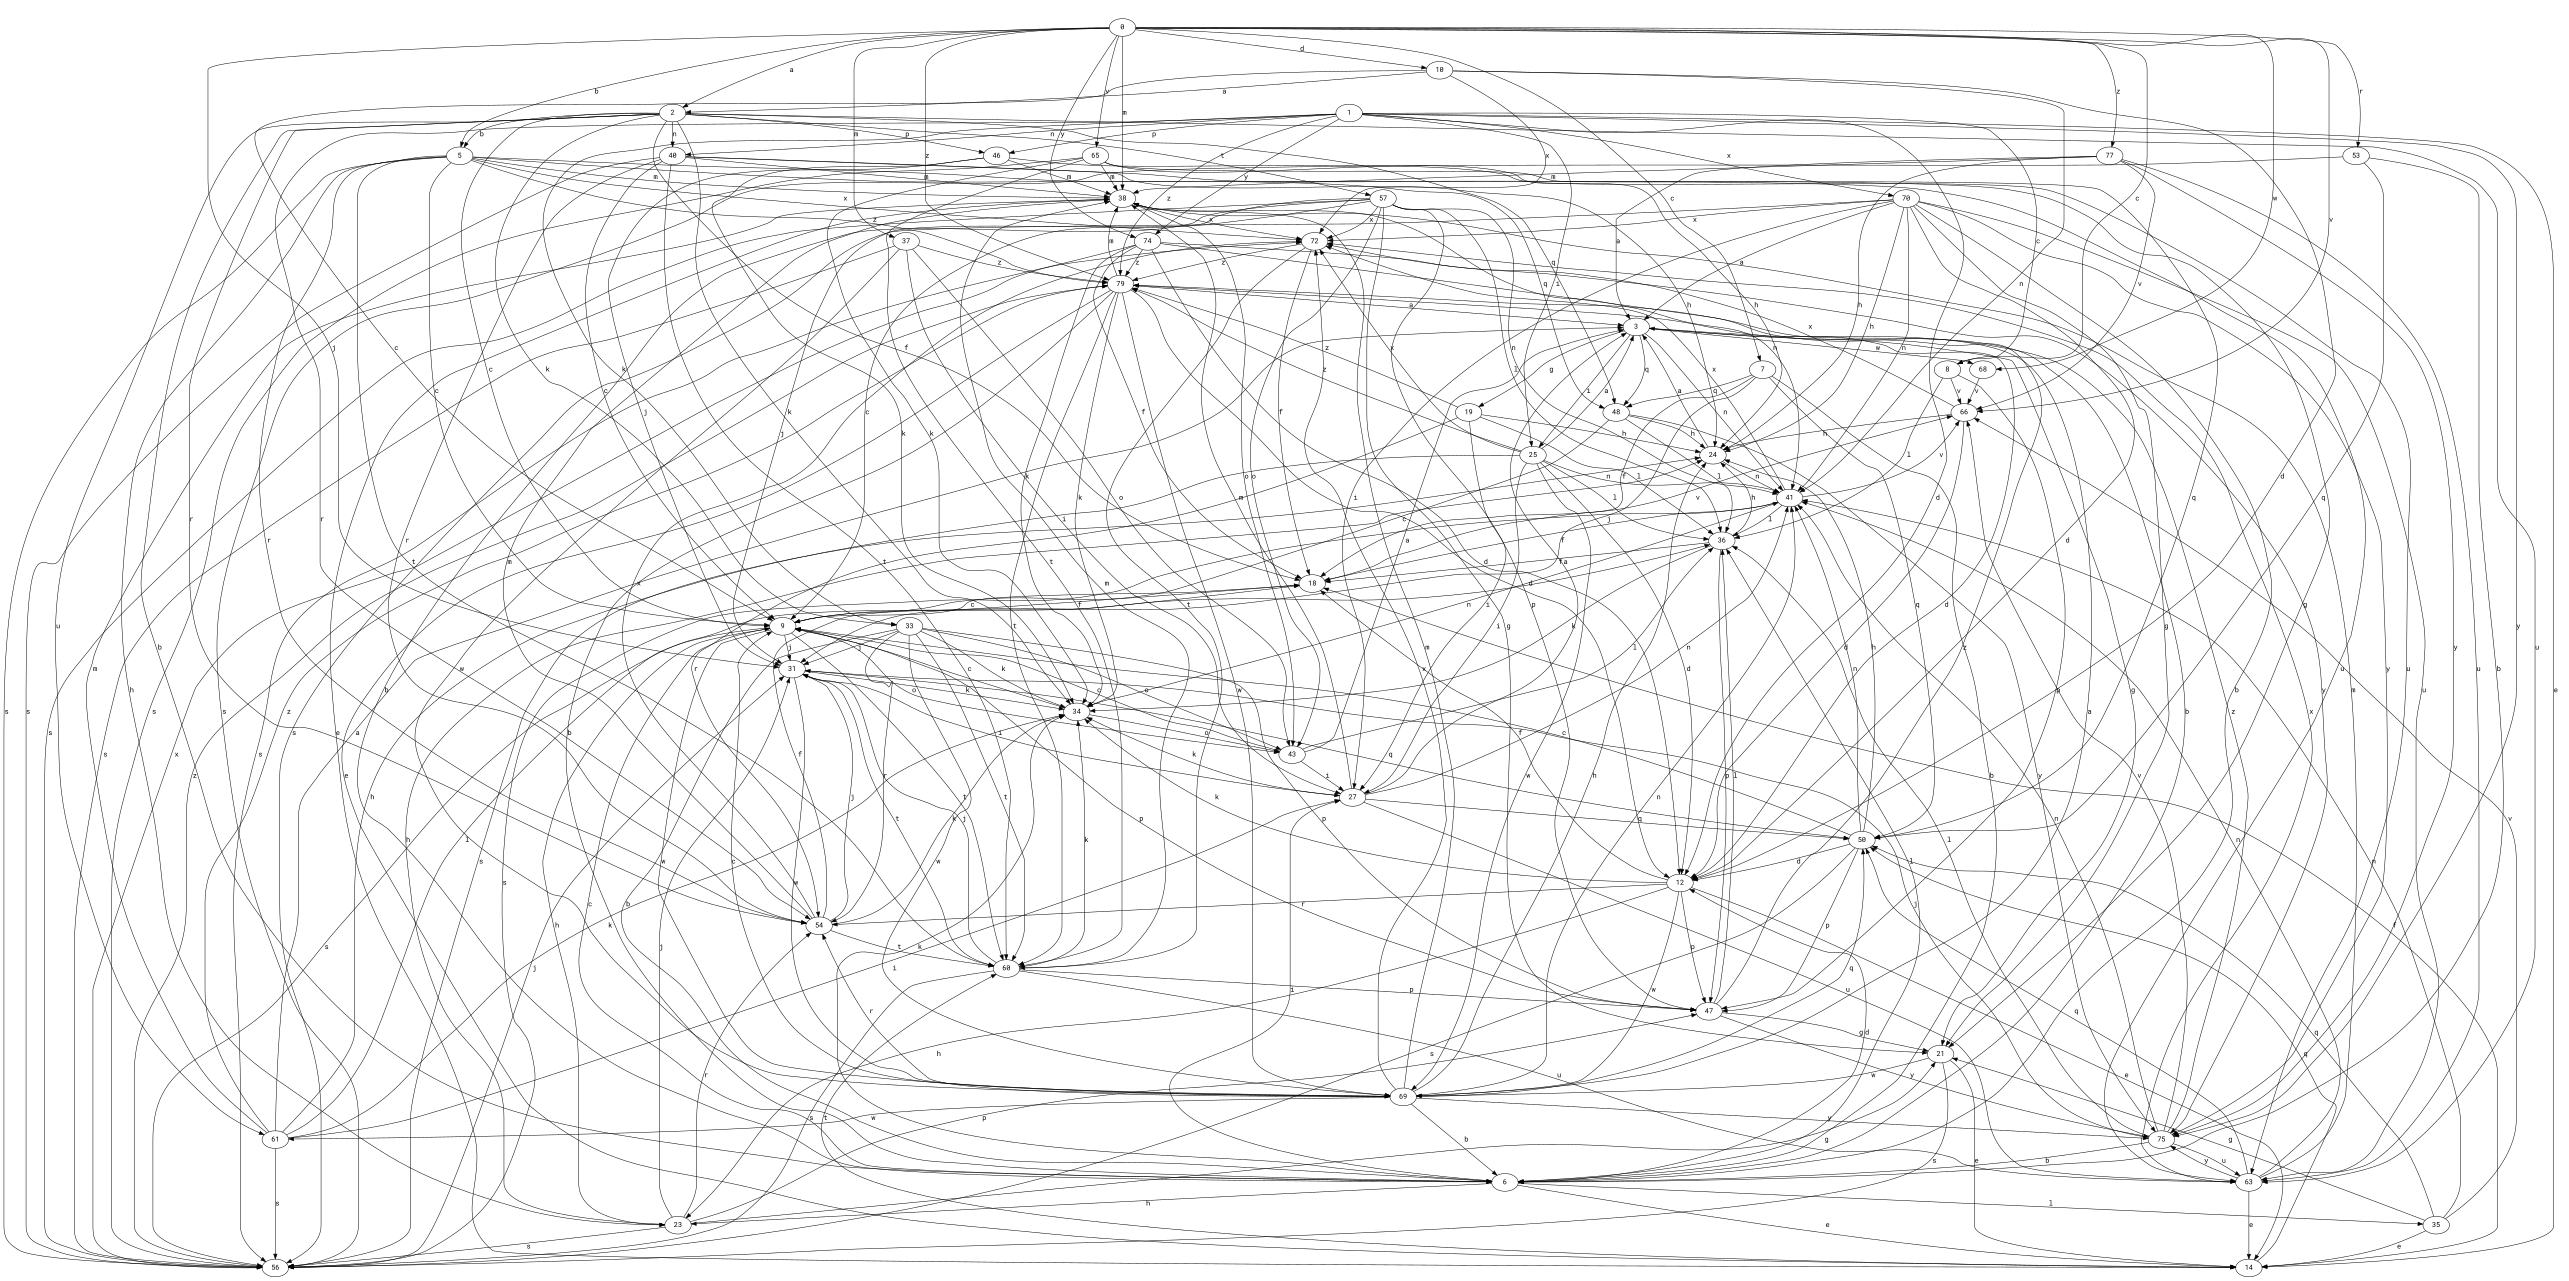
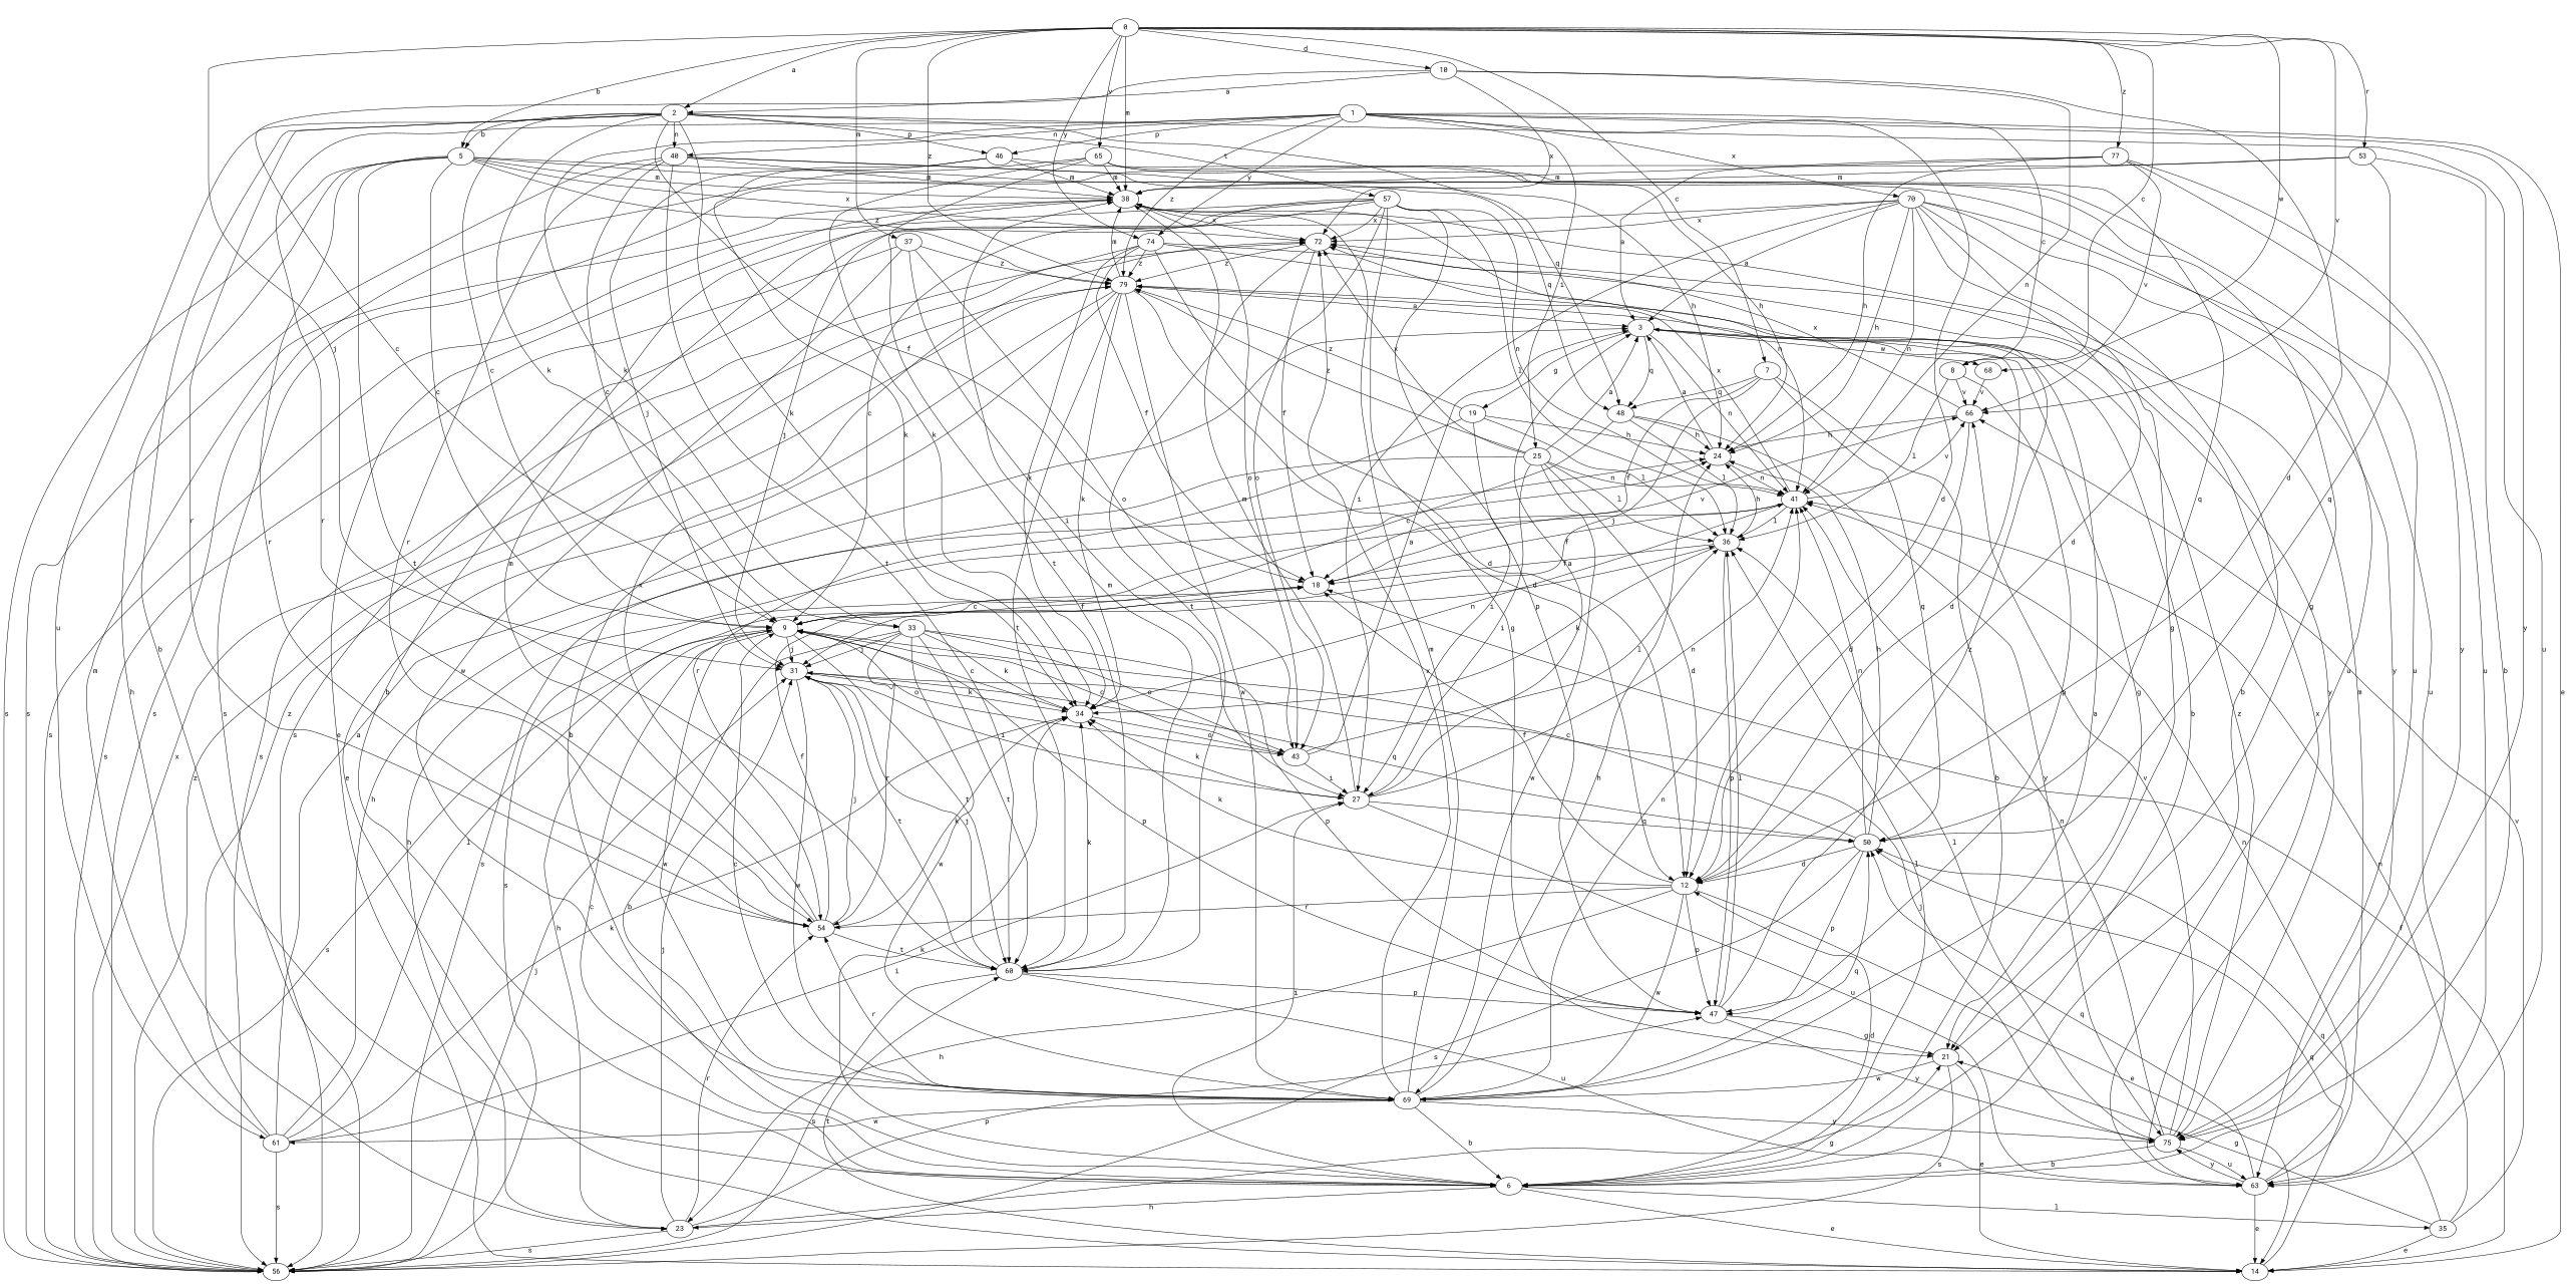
  strict digraph {
    fontname="Roboto Mono"
    node [fontname="Roboto Mono"]
    edge [fontname="Roboto Mono"]
    0
    2
    5
    7
    8
    10
    31
    37
    38
    53
    65
    66
    68
    74
    77
    79
    48
    33
    40
    46
    54
    6
    9
    18
    34
    57
    61
    63
    23
    56
    60
    72
    50
    36
    47
    12
    41
    27
    69
    43
    14
    75
    24
    3
    1
    25
    70
    21
    35
    19
    0 -> 2 [label=a]
    0 -> 5 [label=b]
    0 -> 7 [label=c]
    0 -> 8 [label=c]
    0 -> 10 [label=d]
    0 -> 31 [label=j]
    0 -> 37 [label=m]
    0 -> 38 [label=m]
    0 -> 53 [label=r]
    0 -> 65 [label=v]
    0 -> 66 [label=v]
    0 -> 68 [label=w]
    0 -> 74 [label=y]
    0 -> 77 [label=z]
    0 -> 79 [label=z]
    2 -> 5 [label=b]
    2 -> 48 [label=q]
    2 -> 33 [label=k]
    2 -> 40 [label=n]
    2 -> 46 [label=p]
    2 -> 54 [label=r]
    2 -> 6 [label=b]
    2 -> 9 [label=c]
    2 -> 18 [label=f]
    2 -> 34 [label=k]
    2 -> 57 [label=t]
    2 -> 61 [label=u]
    2 -> 63 [label=u]
    5 -> 38 [label=m]
    5 -> 79 [label=z]
    5 -> 48 [label=q]
    5 -> 54 [label=r]
    5 -> 9 [label=c]
    5 -> 63 [label=u]
    5 -> 23 [label=h]
    5 -> 56 [label=s]
    5 -> 60 [label=t]
    5 -> 72 [label=x]
    7 -> 31 [label=j]
    7 -> 48 [label=q]
    7 -> 6 [label=b]
    7 -> 18 [label=f]
    7 -> 50 [label=q]
    8 -> 66 [label=v]
    8 -> 36 [label=l]
    8 -> 47 [label=p]
    10 -> 2 [label=a]
    10 -> 9 [label=c]
    10 -> 72 [label=x]
    10 -> 12 [label=d]
    10 -> 41 [label=n]
    31 -> 34 [label=k]
    31 -> 60 [label=t]
    31 -> 50 [label=q]
    31 -> 27 [label=i]
    31 -> 69 [label=w]
    37 -> 79 [label=z]
    37 -> 56 [label=s]
    37 -> 27 [label=i]
    37 -> 69 [label=w]
    37 -> 43 [label=o]
    38 -> 72 [label=x]
    38 -> 41 [label=n]
    38 -> 43 [label=o]
    38 -> 14 [label=e]
+   53 -> 38 [label=m]
    53 -> 6 [label=b]
    53 -> 56 [label=s]
    53 -> 50 [label=q]
    65 -> 38 [label=m]
    65 -> 34 [label=k]
    65 -> 56 [label=s]
    65 -> 60 [label=t]
    65 -> 50 [label=q]
    65 -> 24 [label=h]
    66 -> 72 [label=x]
    66 -> 12 [label=d]
    66 -> 24 [label=h]
    68 -> 66 [label=v]
    74 -> 79 [label=z]
    74 -> 6 [label=b]
    74 -> 18 [label=f]
    74 -> 34 [label=k]
    74 -> 56 [label=s]
    74 -> 12 [label=d]
    74 -> 75 [label=y]
    77 -> 38 [label=m]
    77 -> 66 [label=v]
    77 -> 63 [label=u]
    77 -> 75 [label=y]
    77 -> 24 [label=h]
    77 -> 3 [label=a]
    79 -> 38 [label=m]
    79 -> 6 [label=b]
    79 -> 34 [label=k]
    79 -> 60 [label=t]
    79 -> 12 [label=d]
    79 -> 69 [label=w]
    79 -> 14 [label=e]
    79 -> 3 [label=a]
    48 -> 9 [label=c]
    48 -> 36 [label=l]
    48 -> 75 [label=y]
    48 -> 24 [label=h]
    33 -> 31 [label=j]
    33 -> 54 [label=r]
    33 -> 6 [label=b]
    33 -> 34 [label=k]
    33 -> 60 [label=t]
    33 -> 47 [label=p]
    33 -> 69 [label=w]
    33 -> 43 [label=o]
    40 -> 38 [label=m]
    40 -> 54 [label=r]
    40 -> 9 [label=c]
    40 -> 56 [label=s]
    40 -> 60 [label=t]
    40 -> 24 [label=h]
    40 -> 21 [label=g]
    46 -> 31 [label=j]
    46 -> 38 [label=m]
    46 -> 34 [label=k]
    46 -> 63 [label=u]
    54 -> 31 [label=j]
    54 -> 38 [label=m]
    54 -> 18 [label=f]
    54 -> 34 [label=k]
    54 -> 60 [label=t]
    54 -> 72 [label=x]
    6 -> 9 [label=c]
    6 -> 34 [label=k]
    6 -> 23 [label=h]
    6 -> 36 [label=l]
    6 -> 12 [label=d]
    6 -> 27 [label=i]
    6 -> 14 [label=e]
    6 -> 35 [label=l]
    9 -> 31 [label=j]
    9 -> 18 [label=f]
    9 -> 23 [label=h]
    9 -> 56 [label=s]
    9 -> 60 [label=t]
    9 -> 47 [label=p]
    9 -> 69 [label=w]
    9 -> 43 [label=o]
    18 -> 66 [label=v]
    18 -> 9 [label=c]
    34 -> 9 [label=c]
    34 -> 41 [label=n]
    34 -> 43 [label=o]
    57 -> 31 [label=j]
    57 -> 6 [label=b]
    57 -> 9 [label=c]
    57 -> 56 [label=s]
    57 -> 72 [label=x]
    57 -> 36 [label=l]
    57 -> 47 [label=p]
    57 -> 41 [label=n]
    57 -> 43 [label=o]
    57 -> 21 [label=g]
    61 -> 38 [label=m]
    61 -> 79 [label=z]
    61 -> 34 [label=k]
    61 -> 56 [label=s]
    61 -> 36 [label=l]
    61 -> 27 [label=i]
    61 -> 24 [label=h]
    61 -> 3 [label=a]
    63 -> 38 [label=m]
    63 -> 72 [label=x]
    63 -> 50 [label=q]
    63 -> 41 [label=n]
    63 -> 14 [label=e]
    63 -> 75 [label=y]
    23 -> 31 [label=j]
    23 -> 54 [label=r]
    23 -> 56 [label=s]
    23 -> 47 [label=p]
    23 -> 24 [label=h]
    23 -> 21 [label=g]
    56 -> 31 [label=j]
    56 -> 79 [label=z]
    56 -> 72 [label=x]
    60 -> 31 [label=j]
    60 -> 38 [label=m]
    60 -> 34 [label=k]
    60 -> 63 [label=u]
    60 -> 56 [label=s]
    60 -> 47 [label=p]
    72 -> 79 [label=z]
    72 -> 18 [label=f]
    72 -> 60 [label=t]
    50 -> 9 [label=c]
    50 -> 56 [label=s]
    50 -> 47 [label=p]
    50 -> 12 [label=d]
    50 -> 41 [label=n]
    50 -> 24 [label=h]
    36 -> 18 [label=f]
    36 -> 34 [label=k]
    36 -> 47 [label=p]
    36 -> 24 [label=h]
    47 -> 79 [label=z]
    47 -> 36 [label=l]
    47 -> 75 [label=y]
    47 -> 21 [label=g]
    12 -> 54 [label=r]
    12 -> 18 [label=f]
    12 -> 34 [label=k]
    12 -> 23 [label=h]
    12 -> 47 [label=p]
    12 -> 69 [label=w]
    12 -> 14 [label=e]
    41 -> 66 [label=v]
    41 -> 18 [label=f]
    41 -> 56 [label=s]
    41 -> 72 [label=x]
    41 -> 36 [label=l]
    27 -> 38 [label=m]
    27 -> 34 [label=k]
    27 -> 63 [label=u]
    27 -> 50 [label=q]
    27 -> 41 [label=n]
    27 -> 3 [label=a]
    69 -> 38 [label=m]
    69 -> 54 [label=r]
    69 -> 6 [label=b]
    69 -> 9 [label=c]
    69 -> 61 [label=w]
    69 -> 72 [label=x]
    69 -> 50 [label=q]
    69 -> 41 [label=n]
    69 -> 75 [label=y]
    69 -> 24 [label=h]
    69 -> 3 [label=a]
    43 -> 9 [label=c]
    43 -> 36 [label=l]
    43 -> 27 [label=i]
    43 -> 3 [label=a]
    14 -> 18 [label=f]
    14 -> 60 [label=t]
    14 -> 50 [label=q]
    75 -> 31 [label=j]
    75 -> 66 [label=v]
    75 -> 79 [label=z]
    75 -> 6 [label=b]
    75 -> 63 [label=u]
    75 -> 36 [label=l]
    75 -> 41 [label=n]
    24 -> 41 [label=n]
    24 -> 3 [label=a]
    3 -> 68 [label=w]
    3 -> 48 [label=q]
    3 -> 12 [label=d]
    3 -> 41 [label=n]
-   3 -> 25 [label=i]
    3 -> 21 [label=g]
    3 -> 19 [label=g]
    1 -> 8 [label=c]
    1 -> 74 [label=y]
    1 -> 79 [label=z]
    1 -> 33 [label=k]
    1 -> 40 [label=n]
    1 -> 46 [label=p]
    1 -> 54 [label=r]
    1 -> 12 [label=d]
    1 -> 14 [label=e]
    1 -> 75 [label=y]
    1 -> 25 [label=i]
    1 -> 70 [label=x]
    25 -> 79 [label=z]
    25 -> 56 [label=s]
    25 -> 72 [label=x]
    25 -> 36 [label=l]
    25 -> 12 [label=d]
    25 -> 41 [label=n]
    25 -> 27 [label=i]
    25 -> 69 [label=w]
    25 -> 3 [label=a]
    70 -> 6 [label=b]
    70 -> 63 [label=u]
    70 -> 56 [label=s]
    70 -> 72 [label=x]
    70 -> 12 [label=d]
    70 -> 41 [label=n]
    70 -> 27 [label=i]
    70 -> 75 [label=y]
    70 -> 24 [label=h]
    70 -> 3 [label=a]
    70 -> 21 [label=g]
    21 -> 56 [label=s]
    21 -> 69 [label=w]
    21 -> 14 [label=e]
    35 -> 66 [label=v]
    35 -> 50 [label=q]
    35 -> 41 [label=n]
    35 -> 14 [label=e]
    35 -> 21 [label=g]
    19 -> 79 [label=z]
    19 -> 54 [label=r]
    19 -> 36 [label=l]
    19 -> 27 [label=i]
    19 -> 24 [label=h]
  }
